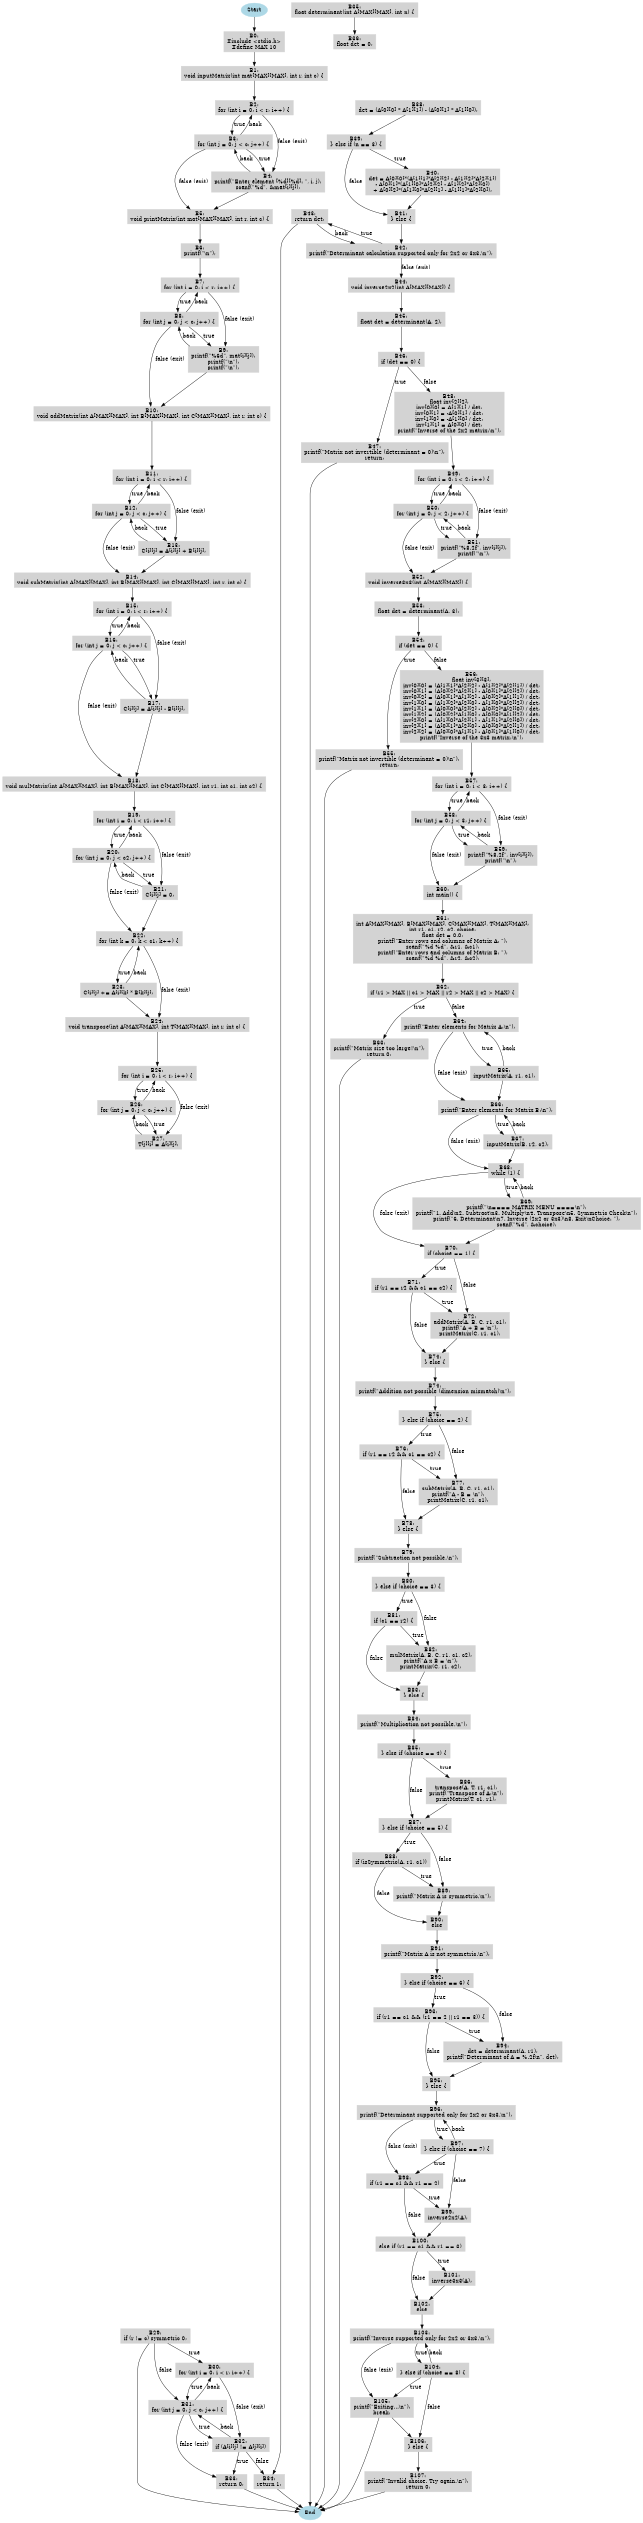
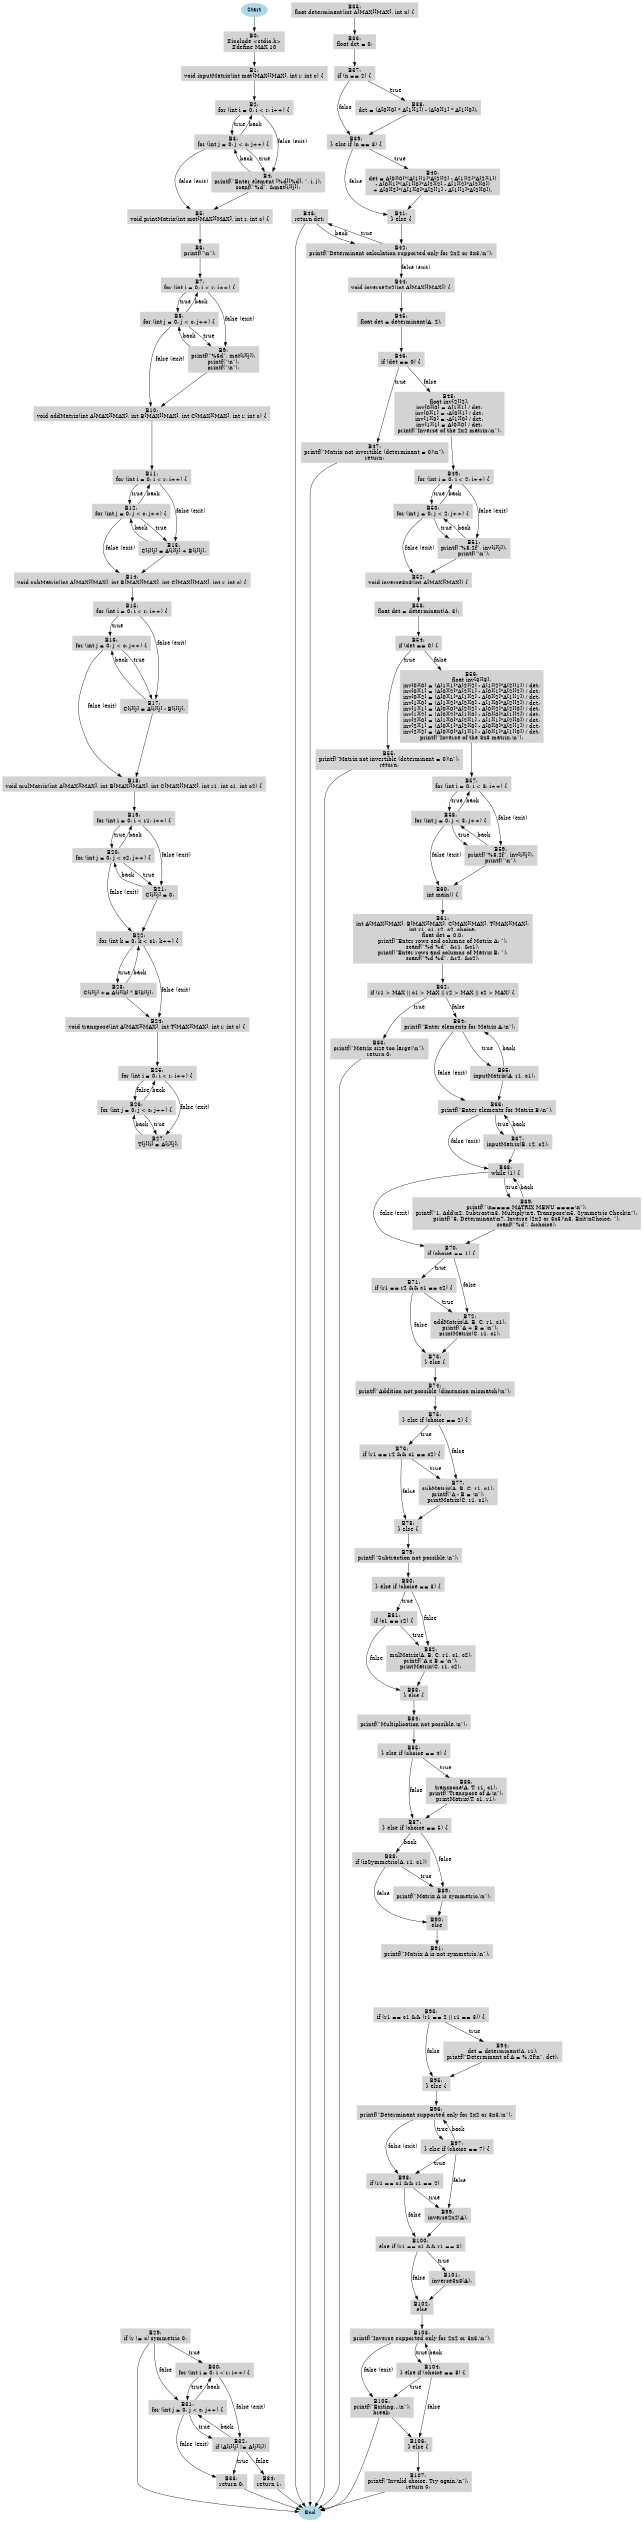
  digraph {
    node [color=lightgray shape=box style=filled]
    n1 [color=lightblue label=Start shape=oval]
    n2 [label="B0:\n#include \<stdio.h\>\n#define MAX 10"]
    n3 [label="B1:\nvoid inputMatrix(int mat[MAX][MAX], int r, int c) \{"]
    n4 [color=lightblue label=End shape=oval]
    n5 [label="B2:\nfor (int i = 0; i \< r; i++) \{"]
    n6 [label="B3:\nfor (int j = 0; j \< c; j++) \{"]
    n7 [label="B4:\nprintf(\"Enter element [%d][%d]: \", i, j);\nscanf(\"%d\", &mat[i][j]);"]
    n8 [label="B5:\nvoid printMatrix(int mat[MAX][MAX], int r, int c) \{"]
    n9 [label="B6:\nprintf(\"\\n\");"]
    n10 [label="B7:\nfor (int i = 0; i \< r; i++) \{"]
    n11 [label="B8:\nfor (int j = 0; j \< c; j++) \{"]
    n12 [label="B9:\nprintf(\"%6d\", mat[i][j]);\nprintf(\"\\n\");\nprintf(\"\\n\");"]
    n13 [label="B10:\nvoid addMatrix(int A[MAX][MAX], int B[MAX][MAX], int C[MAX][MAX], int r, int c) \{"]
    n14 [label="B11:\nfor (int i = 0; i \< r; i++) \{"]
    n15 [label="B12:\nfor (int j = 0; j \< c; j++) \{"]
    n16 [label="B13:\nC[i][j] = A[i][j] + B[i][j];"]
    n17 [label="B14:\nvoid subMatrix(int A[MAX][MAX], int B[MAX][MAX], int C[MAX][MAX], int r, int c) \{"]
    n18 [label="B15:\nfor (int i = 0; i \< r; i++) \{"]
    n19 [label="B16:\nfor (int j = 0; j \< c; j++) \{"]
    n20 [label="B17:\nC[i][j] = A[i][j] - B[i][j];"]
    n21 [label="B18:\nvoid mulMatrix(int A[MAX][MAX], int B[MAX][MAX], int C[MAX][MAX], int r1, int c1, int c2) \{"]
    n22 [label="B19:\nfor (int i = 0; i \< r1; i++) \{"]
    n23 [label="B20:\nfor (int j = 0; j \< c2; j++) \{"]
    n24 [label="B21:\nC[i][j] = 0;"]
    n25 [label="B22:\nfor (int k = 0; k \< c1; k++) \{"]
    n26 [label="B23:\nC[i][j] += A[i][k] * B[k][j];"]
    n27 [label="B24:\nvoid transpose(int A[MAX][MAX], int T[MAX][MAX], int r, int c) \{"]
    n28 [label="B25:\nfor (int i = 0; i \< r; i++) \{"]
    n29 [label="B26:\nfor (int j = 0; j \< c; j++) \{"]
    n30 [label="B27:\nT[j][i] = A[i][j];"]
    n31 [label="B29:\nif (r != c) symmetric 0;"]
    n32 [label="B30:\nfor (int i = 0; i \< r; i++) \{"]
    n33 [label="B31:\nfor (int j = 0; j \< c; j++) \{"]
    n34 [label="B32:\nif (A[i][j] != A[j][i])"]
    n35 [label="B33:\nreturn 0;"]
    n36 [label="B34:\nreturn 1;"]
    n37 [label="B35:\nfloat determinant(int A[MAX][MAX], int n) \{"]
    n38 [label="B36:\nfloat det = 0;"]
+   n39 [label="B37:\nif (n == 2) \{"]
    n40 [label="B38:\ndet = (A[0][0] * A[1][1]) - (A[0][1] * A[1][0]);"]
    n41 [label="B39:\n\} else if (n == 3) \{"]
    n42 [label="B40:\ndet = A[0][0]*(A[1][1]*A[2][2] - A[1][2]*A[2][1])\n- A[0][1]*(A[1][0]*A[2][2] - A[1][2]*A[2][0])\n+ A[0][2]*(A[1][0]*A[2][1] - A[1][1]*A[2][0]);"]
    n43 [label="B41:\n\} else \{"]
    n44 [label="B42:\nprintf(\"Determinant calculation supported only for 2x2 or 3x3.\\n\");"]
    n45 [label="B43:\nreturn det;"]
    n46 [label="B44:\nvoid inverse2x2(int A[MAX][MAX]) \{"]
    n47 [label="B45:\nfloat det = determinant(A, 2);"]
    n48 [label="B46:\nif (det == 0) \{"]
    n49 [label="B47:\nprintf(\"Matrix not invertible (determinant = 0)\\n\");\nreturn;"]
    n50 [label="B48:\nfloat inv[2][2];\ninv[0][0] = A[1][1] / det;\ninv[0][1] = -A[0][1] / det;\ninv[1][0] = -A[1][0] / det;\ninv[1][1] = A[0][0] / det;\nprintf(\"Inverse of the 2x2 matrix:\\n\");"]
    n51 [label="B49:\nfor (int i = 0; i \< 2; i++) \{"]
    n52 [label="B50:\nfor (int j = 0; j \< 2; j++) \{"]
    n53 [label="B51:\nprintf(\"%8.2f\", inv[i][j]);\nprintf(\"\\n\");"]
    n54 [label="B52:\nvoid inverse3x3(int A[MAX][MAX]) \{"]
    n55 [label="B53:\nfloat det = determinant(A, 3);"]
    n56 [label="B54:\nif (det == 0) \{"]
    n57 [label="B55:\nprintf(\"Matrix not invertible (determinant = 0)\\n\");\nreturn;"]
    n58 [label="B56:\nfloat inv[3][3];\ninv[0][0] = (A[1][1]*A[2][2] - A[1][2]*A[2][1]) / det;\ninv[0][1] = (A[0][2]*A[2][1] - A[0][1]*A[2][2]) / det;\ninv[0][2] = (A[0][1]*A[1][2] - A[0][2]*A[1][1]) / det;\ninv[1][0] = (A[1][2]*A[2][0] - A[1][0]*A[2][2]) / det;\ninv[1][1] = (A[0][0]*A[2][2] - A[0][2]*A[2][0]) / det;\ninv[1][2] = (A[0][2]*A[1][0] - A[0][0]*A[1][2]) / det;\ninv[2][0] = (A[1][0]*A[2][1] - A[1][1]*A[2][0]) / det;\ninv[2][1] = (A[0][1]*A[2][0] - A[0][0]*A[2][1]) / det;\ninv[2][2] = (A[0][0]*A[1][1] - A[0][1]*A[1][0]) / det;\nprintf(\"Inverse of the 3x3 matrix:\\n\");"]
    n59 [label="B57:\nfor (int i = 0; i \< 3; i++) \{"]
    n60 [label="B58:\nfor (int j = 0; j \< 3; j++) \{"]
    n61 [label="B59:\nprintf(\"%8.2f\", inv[i][j]);\nprintf(\"\\n\");"]
    n62 [label="B60:\nint main() \{"]
    n63 [label="B61:\nint A[MAX][MAX], B[MAX][MAX], C[MAX][MAX], T[MAX][MAX];\nint r1, c1, r2, c2, choice;\nfloat det = 0.0;\nprintf(\"Enter rows and columns of Matrix A: \");\nscanf(\"%d %d\", &r1, &c1);\nprintf(\"Enter rows and columns of Matrix B: \");\nscanf(\"%d %d\", &r2, &c2);"]
    n64 [label="B62:\nif (r1 \> MAX || c1 \> MAX || r2 \> MAX || c2 \> MAX) \{"]
    n65 [label="B63:\nprintf(\"Matrix size too large!\\n\");\nreturn 0;"]
    n66 [label="B64:\nprintf(\"Enter elements for Matrix A:\\n\");"]
    n67 [label="B65:\ninputMatrix(A, r1, c1);"]
    n68 [label="B66:\nprintf(\"Enter elements for Matrix B:\\n\");"]
    n69 [label="B67:\ninputMatrix(B, r2, c2);"]
    n70 [label="B68:\nwhile (1) \{"]
    n71 [label="B69:\nprintf(\"\\n==== MATRIX MENU ====\\n\");\nprintf(\"1. Add\\n2. Subtract\\n3. Multiply\\n4. Transpose\\n5. Symmetric Check\\n\");\nprintf(\"6. Determinant\\n7. Inverse (2x2 or 3x3)\\n8. Exit\\nChoice: \");\nscanf(\"%d\", &choice);"]
    n72 [label="B70:\nif (choice == 1) \{"]
    n73 [label="B71:\nif (r1 == r2 && c1 == c2) \{"]
    n74 [label="B72:\naddMatrix(A, B, C, r1, c1);\nprintf(\"A + B = \\n\");\nprintMatrix(C, r1, c1);"]
-   n75 [label="B74:\n\} else \{"]
+   n75 [label="B73:\n\} else \{"]
    n76 [label="B74:\nprintf(\"Addition not possible (dimension mismatch)\\n\");"]
    n77 [label="B75:\n\} else if (choice == 2) \{"]
    n78 [label="B76:\nif (r1 == r2 && c1 == c2) \{"]
    n79 [label="B77:\nsubMatrix(A, B, C, r1, c1);\nprintf(\"A - B = \\n\");\nprintMatrix(C, r1, c1);"]
    n80 [label="B78:\n\} else \{"]
    n81 [label="B79:\nprintf(\"Subtraction not possible.\\n\");"]
    n82 [label="B80:\n\} else if (choice == 3) \{"]
    n83 [label="B81:\nif (c1 == r2) \{"]
    n84 [label="B82:\nmulMatrix(A, B, C, r1, c1, c2);\nprintf(\"A x B = \\n\");\nprintMatrix(C, r1, c2);"]
    n85 [label="B83:\n\} else \{"]
    n86 [label="B84:\nprintf(\"Multiplication not possible.\\n\");"]
    n87 [label="B85:\n\} else if (choice == 4) \{"]
    n88 [label="B86:\ntranspose(A, T, r1, c1);\nprintf(\"Transpose of A:\\n\");\nprintMatrix(T, c1, r1);"]
    n89 [label="B87:\n\} else if (choice == 5) \{"]
    n90 [label="B88:\nif (isSymmetric(A, r1, c1))"]
    n91 [label="B89:\nprintf(\"Matrix A is symmetric.\\n\");"]
    n92 [label="B90:\nelse"]
    n93 [label="B91:\nprintf(\"Matrix A is not symmetric.\\n\");"]
-   n94 [label="B92:\n\} else if (choice == 6) \{"]
    n95 [label="B93:\nif (r1 == c1 && (r1 == 2 || r1 == 3)) \{"]
    n96 [label="B94:\ndet = determinant(A, r1);\nprintf(\"Determinant of A = %.2f\\n\", det);"]
    n97 [label="B95:\n\} else \{"]
    n98 [label="B96:\nprintf(\"Determinant supported only for 2x2 or 3x3.\\n\");"]
    n99 [label="B97:\n\} else if (choice == 7) \{"]
    n100 [label="B98:\nif (r1 == c1 && r1 == 2)"]
    n101 [label="B99:\ninverse2x2(A);"]
    n102 [label="B100:\nelse if (r1 == c1 && r1 == 3)"]
    n103 [label="B101:\ninverse3x3(A);"]
    n104 [label="B102:\nelse"]
    n105 [label="B103:\nprintf(\"Inverse supported only for 2x2 or 3x3.\\n\");"]
    n106 [label="B104:\n\} else if (choice == 8) \{"]
    n107 [label="B105:\nprintf(\"Exiting...\\n\");\nbreak;"]
    n108 [label="B106:\n\} else \{"]
    n109 [label="B107:\nprintf(\"Invalid choice. Try again.\\n\");\nreturn 0;"]
    n1 -> n2
    n2 -> n3
    n3 -> n5
    n5 -> n6 [label=true]
    n5 -> n7 [label="false (exit)"]
    n6 -> n5 [label=back]
    n6 -> n7 [label=true]
    n6 -> n8 [label="false (exit)"]
    n7 -> n6 [label=back]
    n7 -> n8
    n8 -> n9
    n9 -> n10
    n10 -> n11 [label=true]
    n10 -> n12 [label="false (exit)"]
    n11 -> n10 [label=back]
    n11 -> n12 [label=true]
    n11 -> n13 [label="false (exit)"]
    n12 -> n11 [label=back]
    n12 -> n13
    n13 -> n14
    n14 -> n15 [label=true]
    n14 -> n16 [label="false (exit)"]
    n15 -> n14 [label=back]
    n15 -> n16 [label=true]
    n15 -> n17 [label="false (exit)"]
    n16 -> n15 [label=back]
    n16 -> n17
    n17 -> n18
    n18 -> n19 [label=true]
    n18 -> n20 [label="false (exit)"]
-   n19 -> n18 [label=back]
    n19 -> n20 [label=true]
    n19 -> n21 [label="false (exit)"]
    n20 -> n19 [label=back]
    n20 -> n21
    n21 -> n22
    n22 -> n23 [label=true]
    n22 -> n24 [label="false (exit)"]
    n23 -> n22 [label=back]
    n23 -> n24 [label=true]
    n23 -> n25 [label="false (exit)"]
    n24 -> n23 [label=back]
    n24 -> n25
    n25 -> n26 [label=true]
    n25 -> n27 [label="false (exit)"]
    n26 -> n25 [label=back]
    n26 -> n27
    n27 -> n28
-   n28 -> n29 [label=true]
+   n28 -> n29 [label=false]
    n28 -> n30 [label="false (exit)"]
    n29 -> n28 [label=back]
    n29 -> n30 [label=true]
    n30 -> n29 [label=back]
    n31 -> n4
    n31 -> n32 [label=true]
    n31 -> n33 [label=false]
    n32 -> n33 [label=true]
    n32 -> n34 [label="false (exit)"]
    n33 -> n32 [label=back]
    n33 -> n34 [label=true]
    n33 -> n35 [label="false (exit)"]
    n34 -> n33 [label=back]
    n34 -> n35 [label=true]
    n34 -> n36 [label=false]
    n35 -> n4
    n36 -> n4
    n37 -> n38
+   n38 -> n39
+   n39 -> n40 [label=true]
+   n39 -> n41 [label=false]
    n40 -> n41
    n41 -> n42 [label=true]
    n41 -> n43 [label=false]
    n42 -> n43
    n43 -> n44
    n44 -> n45 [label=true]
    n44 -> n46 [label="false (exit)"]
-   n45 -> n36
+   n45 -> n4
    n45 -> n44 [label=back]
    n46 -> n47
    n47 -> n48
    n48 -> n49 [label=true]
    n48 -> n50 [label=false]
    n49 -> n4
    n50 -> n51
    n51 -> n52 [label=true]
    n51 -> n53 [label="false (exit)"]
    n52 -> n51 [label=back]
    n52 -> n53 [label=true]
    n52 -> n54 [label="false (exit)"]
    n53 -> n52 [label=back]
    n53 -> n54
    n54 -> n55
    n55 -> n56
    n56 -> n57 [label=true]
    n56 -> n58 [label=false]
    n57 -> n4
    n58 -> n59
    n59 -> n60 [label=true]
    n59 -> n61 [label="false (exit)"]
    n60 -> n59 [label=back]
    n60 -> n61 [label=true]
    n60 -> n62 [label="false (exit)"]
    n61 -> n60 [label=back]
    n61 -> n62
    n62 -> n63
    n63 -> n64
    n64 -> n65 [label=true]
    n64 -> n66 [label=false]
    n65 -> n4
    n66 -> n67 [label=true]
    n66 -> n68 [label="false (exit)"]
    n67 -> n66 [label=back]
    n67 -> n68
    n68 -> n69 [label=true]
    n68 -> n70 [label="false (exit)"]
    n69 -> n68 [label=back]
    n69 -> n70
    n70 -> n71 [label=true]
    n70 -> n72 [label="false (exit)"]
    n71 -> n70 [label=back]
    n71 -> n72
    n72 -> n73 [label=true]
    n72 -> n74 [label=false]
    n73 -> n74 [label=true]
    n73 -> n75 [label=false]
    n74 -> n75
    n75 -> n76
    n76 -> n77
    n77 -> n78 [label=true]
    n77 -> n79 [label=false]
    n78 -> n79 [label=true]
    n78 -> n80 [label=false]
    n79 -> n80
    n80 -> n81
    n81 -> n82
    n82 -> n83 [label=true]
    n82 -> n84 [label=false]
    n83 -> n84 [label=true]
    n83 -> n85 [label=false]
    n84 -> n85
    n85 -> n86
    n86 -> n87
    n87 -> n88 [label=true]
    n87 -> n89 [label=false]
    n88 -> n89
-   n89 -> n90 [label=true]
+   n89 -> n90 [label=back]
    n89 -> n91 [label=false]
    n90 -> n91 [label=true]
    n90 -> n92 [label=false]
    n91 -> n92
    n92 -> n93
-   n93 -> n94
-   n94 -> n95 [label=true]
-   n94 -> n96 [label=false]
    n95 -> n96 [label=true]
    n95 -> n97 [label=false]
    n96 -> n97
    n97 -> n98
    n98 -> n99 [label=true]
    n98 -> n100 [label="false (exit)"]
    n99 -> n98 [label=back]
    n99 -> n100 [label=true]
    n99 -> n101 [label=false]
    n100 -> n101 [label=true]
    n100 -> n102 [label=false]
    n101 -> n102
    n102 -> n103 [label=true]
    n102 -> n104 [label=false]
    n103 -> n104
    n104 -> n105
    n105 -> n106 [label=true]
    n105 -> n107 [label="false (exit)"]
    n106 -> n105 [label=back]
    n106 -> n107 [label=true]
    n106 -> n108 [label=false]
    n107 -> n4
    n107 -> n108
    n108 -> n109
    n109 -> n4
  }
